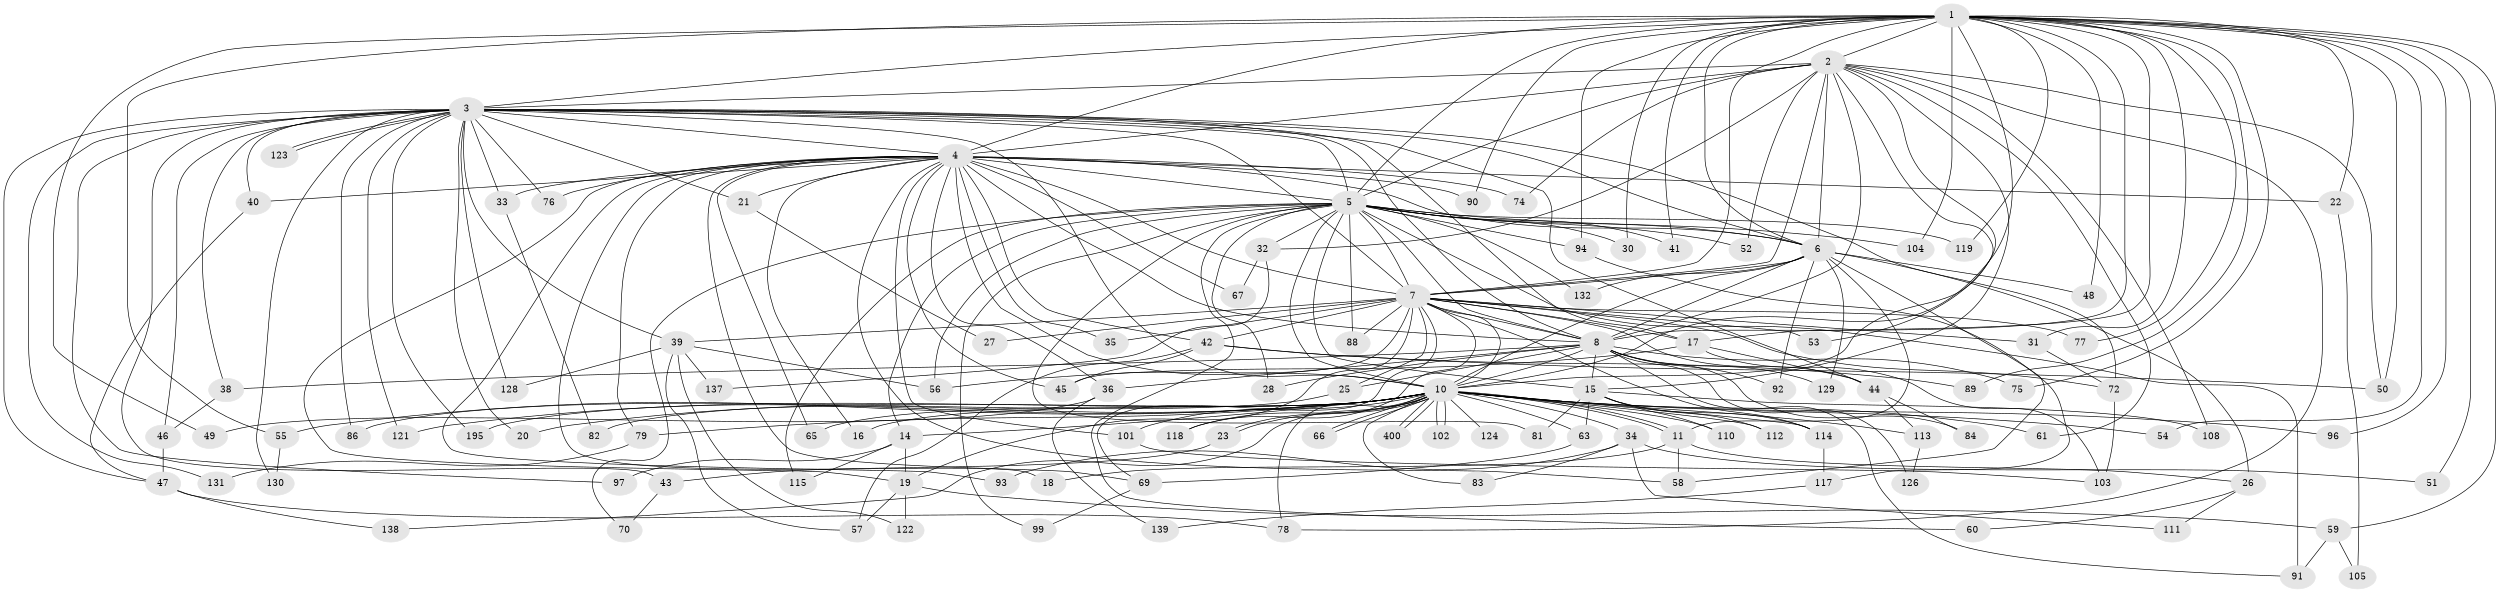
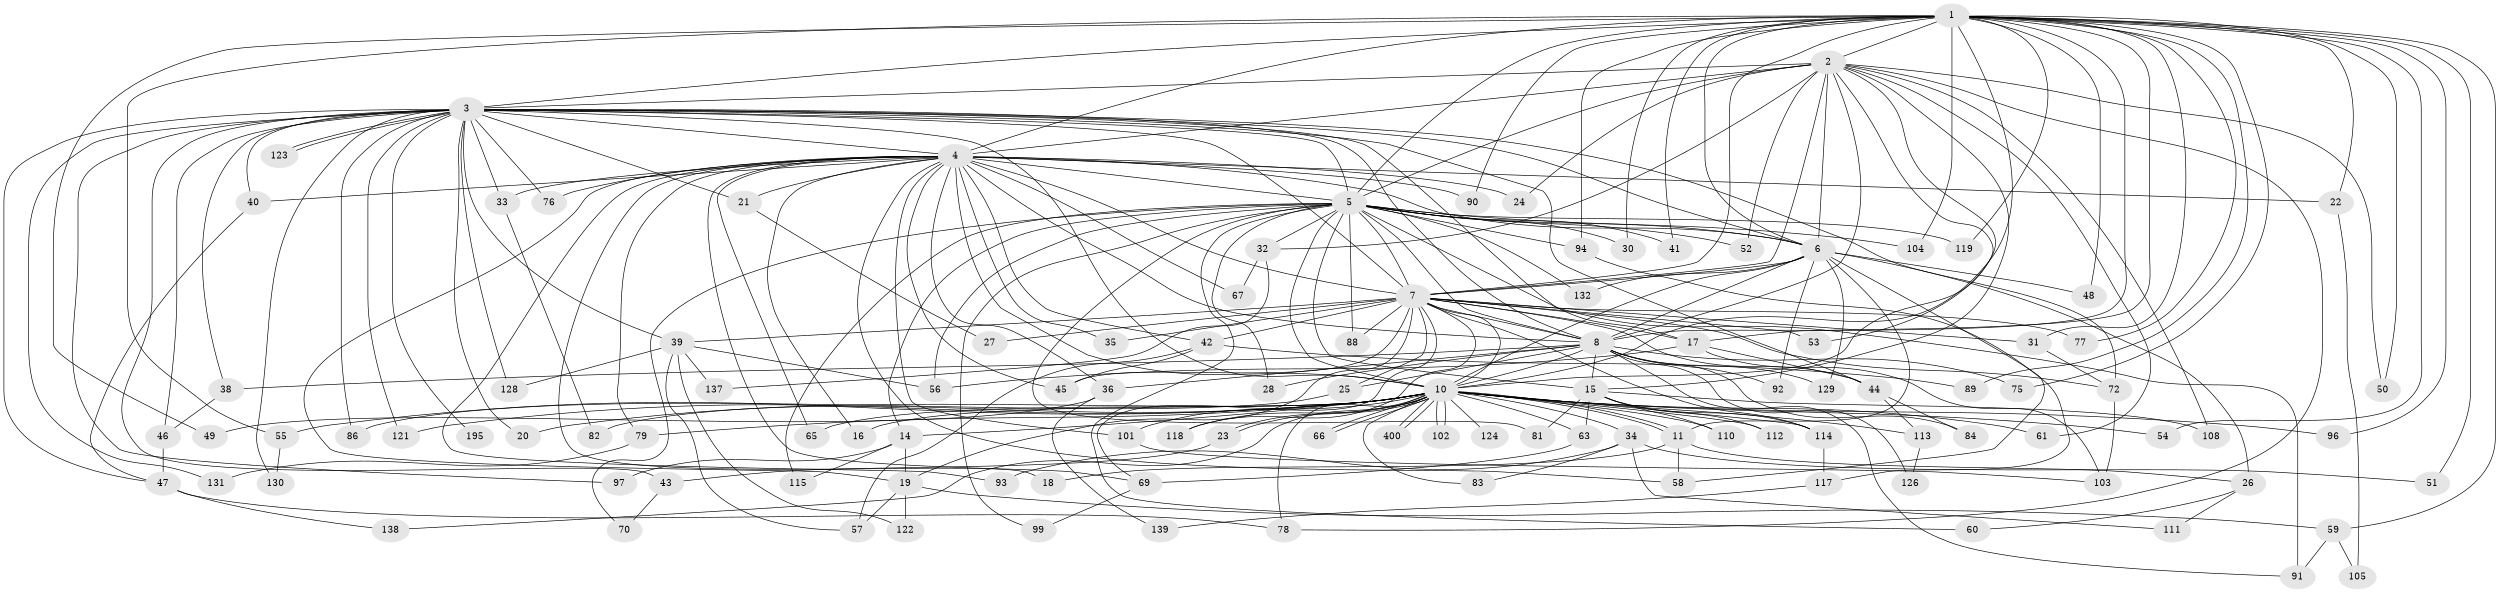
  graph {
    node [color=gray90 style=filled]
    1 [super="+37"]
    2 [super="+29"]
    3 [super="+109"]
    4 [super="+9"]
    5 [super="+140"]
    6 [super="+133"]
    7 [super="+95"]
    8 [super="+13"]
    10 [super="+64"]
    17 [super="+87"]
    22
    30
    31
    41
    48
    49
    50 [super="+71"]
    51
    54
    55
    59
    75
    77
    89
    90
    94
    96
    104 [super="+134"]
    119
    15 [super="+62"]
-   24 [label=74]
+   24
    32
    52
    53
    61
    78 [super="+80"]
    108
    20
    21
    33
    38
    39 [super="+116"]
    40 [super="+98"]
    43
    44 [super="+107"]
    46
    47
    72 [super="+85"]
    76 [super="+106"]
    86
    97
    121
    123
    n54 [label=195]
    128
    130
    131
    16
    18
    19 [super="+74"]
    35
    36
    42
    45 [super="+68"]
    58 [super="+136"]
    65
    67
    69 [super="+120"]
    79
    93
    101
    14
    28
    56 [super="+73"]
    60
    70
    81
    88
    91
    99
    115
    132
    11 [super="+12"]
    26
    92
    129
    25
    27
    114 [super="+135"]
    118
    84
    126
    23
    34 [super="+127"]
    63
    66
    82
    83
    n99 [label=400]
    102
    110
    112
    113
    124
    138
    103
    105
    117
    137
    57
    122
    139
    111
    1 -- 2
    1 -- 3 [weight=2]
    1 -- 4 [weight=2]
    1 -- 5
    1 -- 6
    1 -- 7 [weight=2]
    1 -- 8
    1 -- 10
    1 -- 17
    1 -- 22
    1 -- 30
    1 -- 31
    1 -- 41
    1 -- 48
    1 -- 49
    1 -- 50
    1 -- 51
    1 -- 54
    1 -- 55
    1 -- 59
    1 -- 75
    1 -- 77
    1 -- 89
    1 -- 90
    1 -- 94
    1 -- 96
    1 -- 104
    1 -- 119
    2 -- 3
    2 -- 4 [weight=3]
    2 -- 5
    2 -- 6
    2 -- 7
    2 -- 8
    2 -- 10
    2 -- 50
    2 -- 15
    2 -- 24
    2 -- 32
    2 -- 52
    2 -- 53
    2 -- 61
    2 -- 78
    2 -- 108
    3 -- 4 [weight=2]
    3 -- 5
    3 -- 6
    3 -- 7
    3 -- 8
    3 -- 10
    3 -- 17
    3 -- 20
    3 -- 21
    3 -- 33
    3 -- 38
    3 -- 39
    3 -- 40
    3 -- 43
    3 -- 44
    3 -- 46
    3 -- 47
    3 -- 72
    3 -- 76
    3 -- 86 [weight=2]
    3 -- 97
    3 -- 121
    3 -- 123
    3 -- 123
    3 -- n54
    3 -- 128
    3 -- 130
    3 -- 131
    4 -- 5 [weight=2]
    4 -- 6 [weight=2]
    4 -- 7 [weight=2]
    4 -- 8 [weight=2]
    4 -- 10 [weight=2]
    4 -- 22
    4 -- 90
    4 -- 24
    4 -- 21
    4 -- 33
    4 -- 40
    4 -- 76 [weight=2]
    4 -- 16
    4 -- 18
    4 -- 19
    4 -- 35
    4 -- 36
    4 -- 42
    4 -- 45
    4 -- 58
    4 -- 65
    4 -- 67
    4 -- 69
    4 -- 79
    4 -- 93
    4 -- 101
    5 -- 6 [weight=2]
    5 -- 7
    5 -- 8
    5 -- 10
    5 -- 30
    5 -- 41
    5 -- 94
    5 -- 104
    5 -- 119
    5 -- 15
    5 -- 32
    5 -- 52
    5 -- 14
    5 -- 28
    5 -- 56
    5 -- 60
    5 -- 70
    5 -- 81
    5 -- 88
    5 -- 91
    5 -- 99
    5 -- 115
    5 -- 132
    6 -- 7
    6 -- 8 [weight=2]
    6 -- 10
    6 -- 48
    6 -- 58
    6 -- 132
    6 -- 11
    6 -- 26
    6 -- 92
    6 -- 129
    7 -- 8
    7 -- 10
    7 -- 17
    7 -- 31
    7 -- 77
    7 -- 53
    7 -- 39
    7 -- 44
    7 -- 72
    7 -- 19
    7 -- 35
    7 -- 42
    7 -- 45
    7 -- 69
    7 -- 88
    7 -- 25
    7 -- 27
    7 -- 114
    7 -- 118
    8 -- 10 [weight=2]
    8 -- 75
    8 -- 15
    8 -- 38
    8 -- 36
    8 -- 28
    8 -- 91
    8 -- 92
    8 -- 129
    8 -- 25
    8 -- 84
    8 -- 126
    10 -- 54
    10 -- 55
    10 -- 96
    10 -- 61
    10 -- 78
    10 -- 20
    10 -- 121
-   10 -- n54
    10 -- 16
    10 -- 65
    10 -- 79
    10 -- 101
    10 -- 14
    10 -- 11
    10 -- 11
    10 -- 114
    10 -- 118
    10 -- 23
    10 -- 23
    10 -- 34 [weight=2]
    10 -- 63
    10 -- 66
    10 -- 66
    10 -- 82
    10 -- 83
    10 -- n99
    10 -- n99
    10 -- 102
    10 -- 102
    10 -- 110
    10 -- 112
    10 -- 113
    10 -- 124
    10 -- 138
    17 -- 44
    17 -- 56
    17 -- 103
    22 -- 105
    31 -- 72
    55 -- 130
    59 -- 91
    59 -- 105
    94 -- 117
    15 -- 108
    15 -- 81
    15 -- 114
    15 -- 63
    15 -- 110
    15 -- 112
    32 -- 67
    32 -- 137
    21 -- 27
    33 -- 82
    38 -- 46
    39 -- 128
    39 -- 56
    39 -- 137
    39 -- 57
    39 -- 122
    40 -- 47
    43 -- 70
    44 -- 84
    44 -- 113
    46 -- 47
    47 -- 78
    47 -- 138
    72 -- 103
    19 -- 59
    19 -- 57
    19 -- 122
    36 -- 49
    36 -- 139
-   42 -- 50
    42 -- 89
    42 -- 45
    42 -- 57
    69 -- 99
    79 -- 131
    101 -- 103
    14 -- 97
    14 -- 19
    14 -- 115
    11 -- 18
    11 -- 58
    11 -- 26
    26 -- 60
    26 -- 111
    25 -- 86
    114 -- 117
    23 -- 43
    34 -- 51
    34 -- 93
    34 -- 83
    34 -- 111
    63 -- 69
    113 -- 126
    117 -- 139
  }
